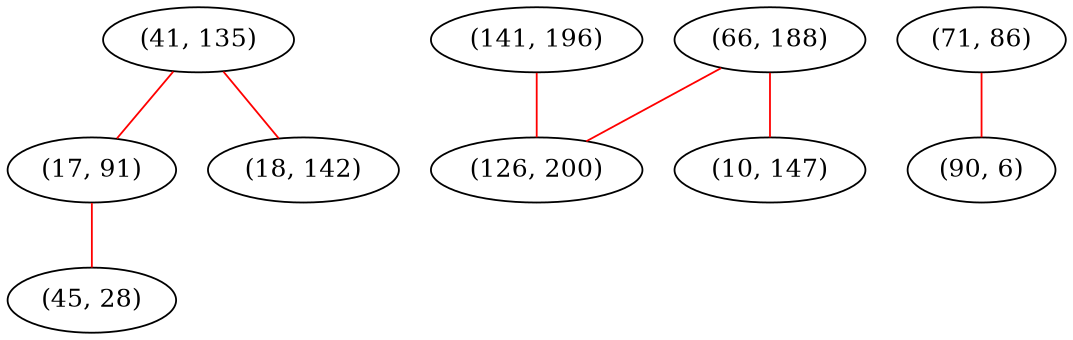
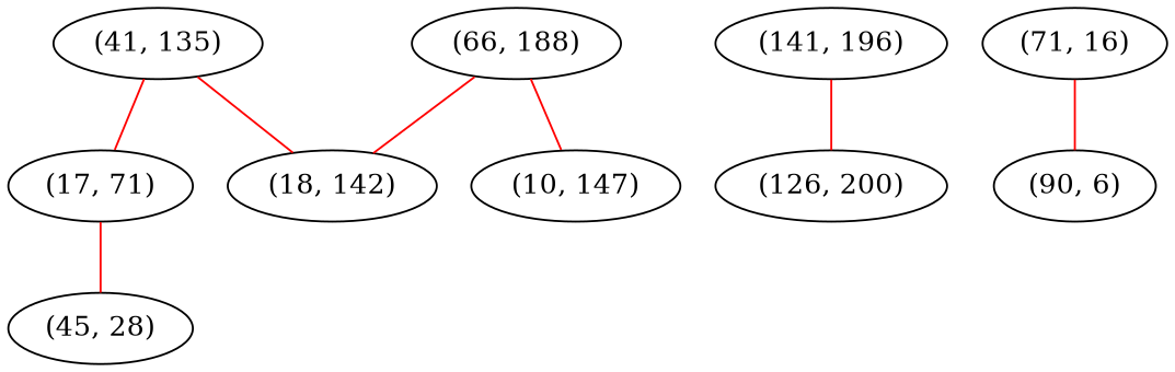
  graph {
    edge [color=red weight=1]
    n1 [label="(41, 135)"]
-   "(17, 71)" [label="(17, 91)"]
+   "(17, 71)"
    "(18, 142)"
    "(45, 28)"
    "(66, 188)"
    "(126, 200)"
    n7 [label="(10, 147)"]
    "(141, 196)"
-   "(71, 16)" [label="(71, 86)"]
+   "(71, 16)"
    "(90, 6)"
    n1 -- "(17, 71)"
    n1 -- "(18, 142)"
    "(17, 71)" -- "(45, 28)"
-   "(66, 188)" -- "(126, 200)"
+   "(66, 188)" -- "(18, 142)"
    "(66, 188)" -- n7
    "(141, 196)" -- "(126, 200)"
    "(71, 16)" -- "(90, 6)"
  }
